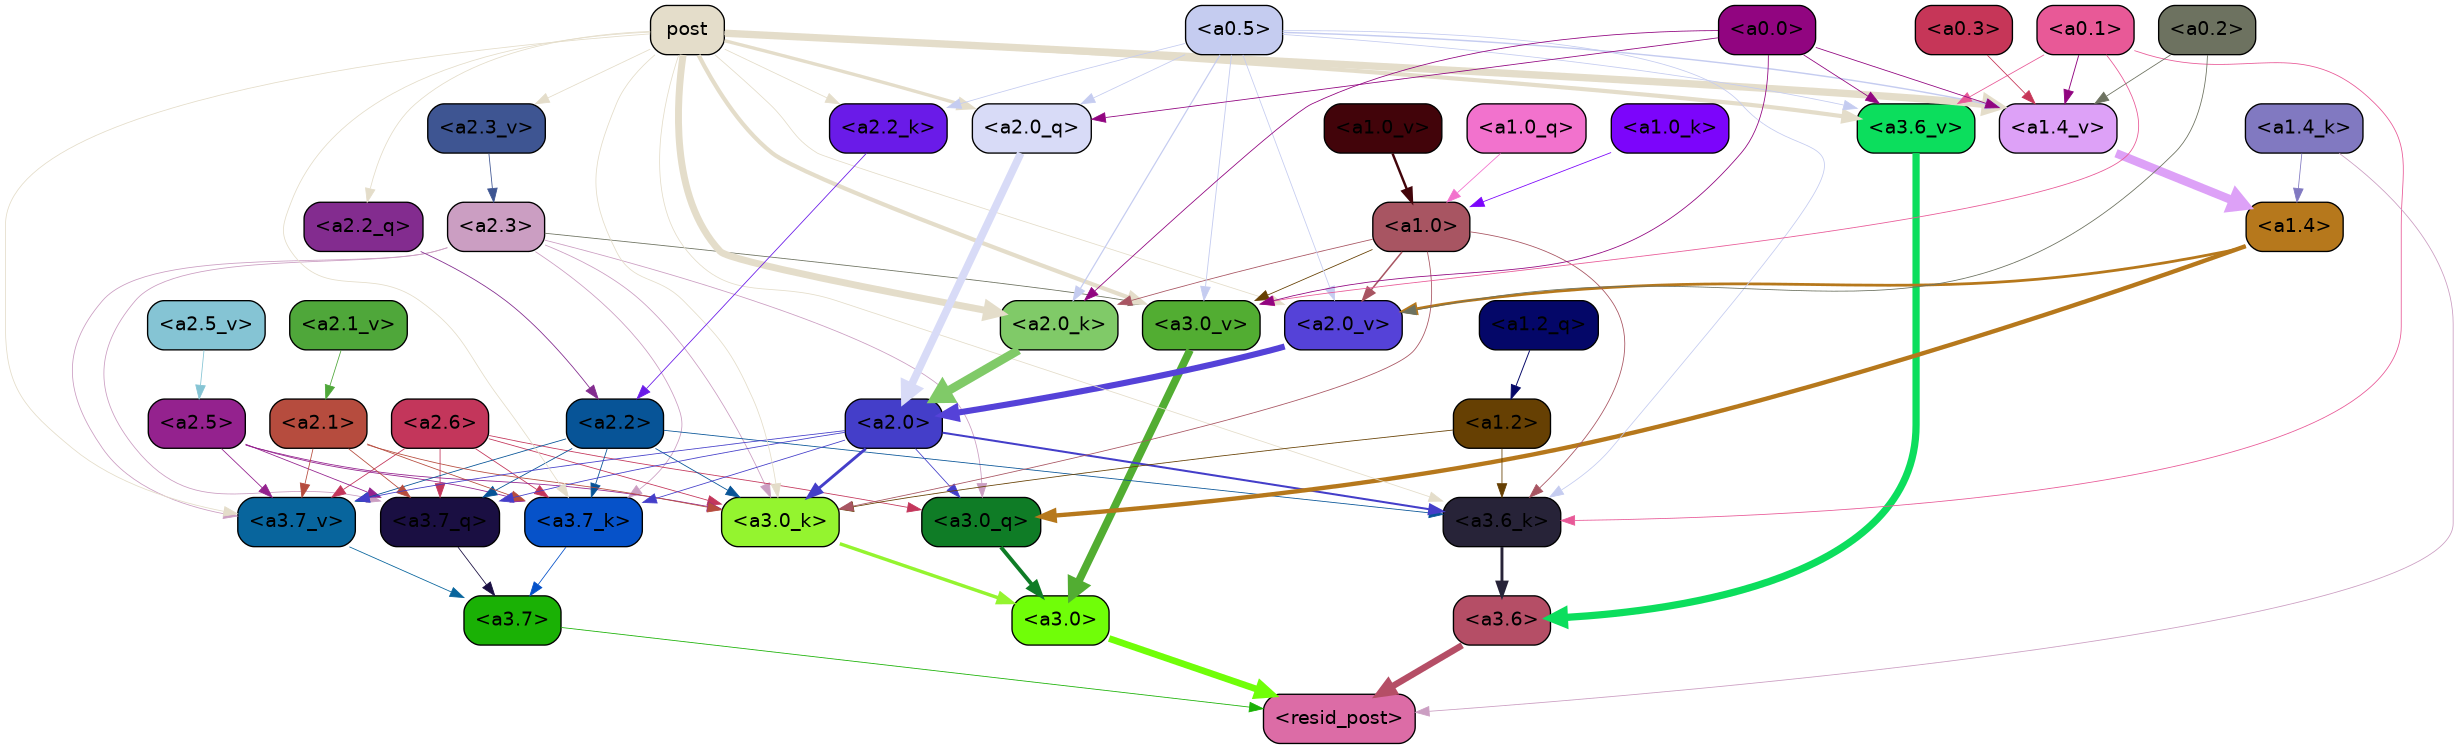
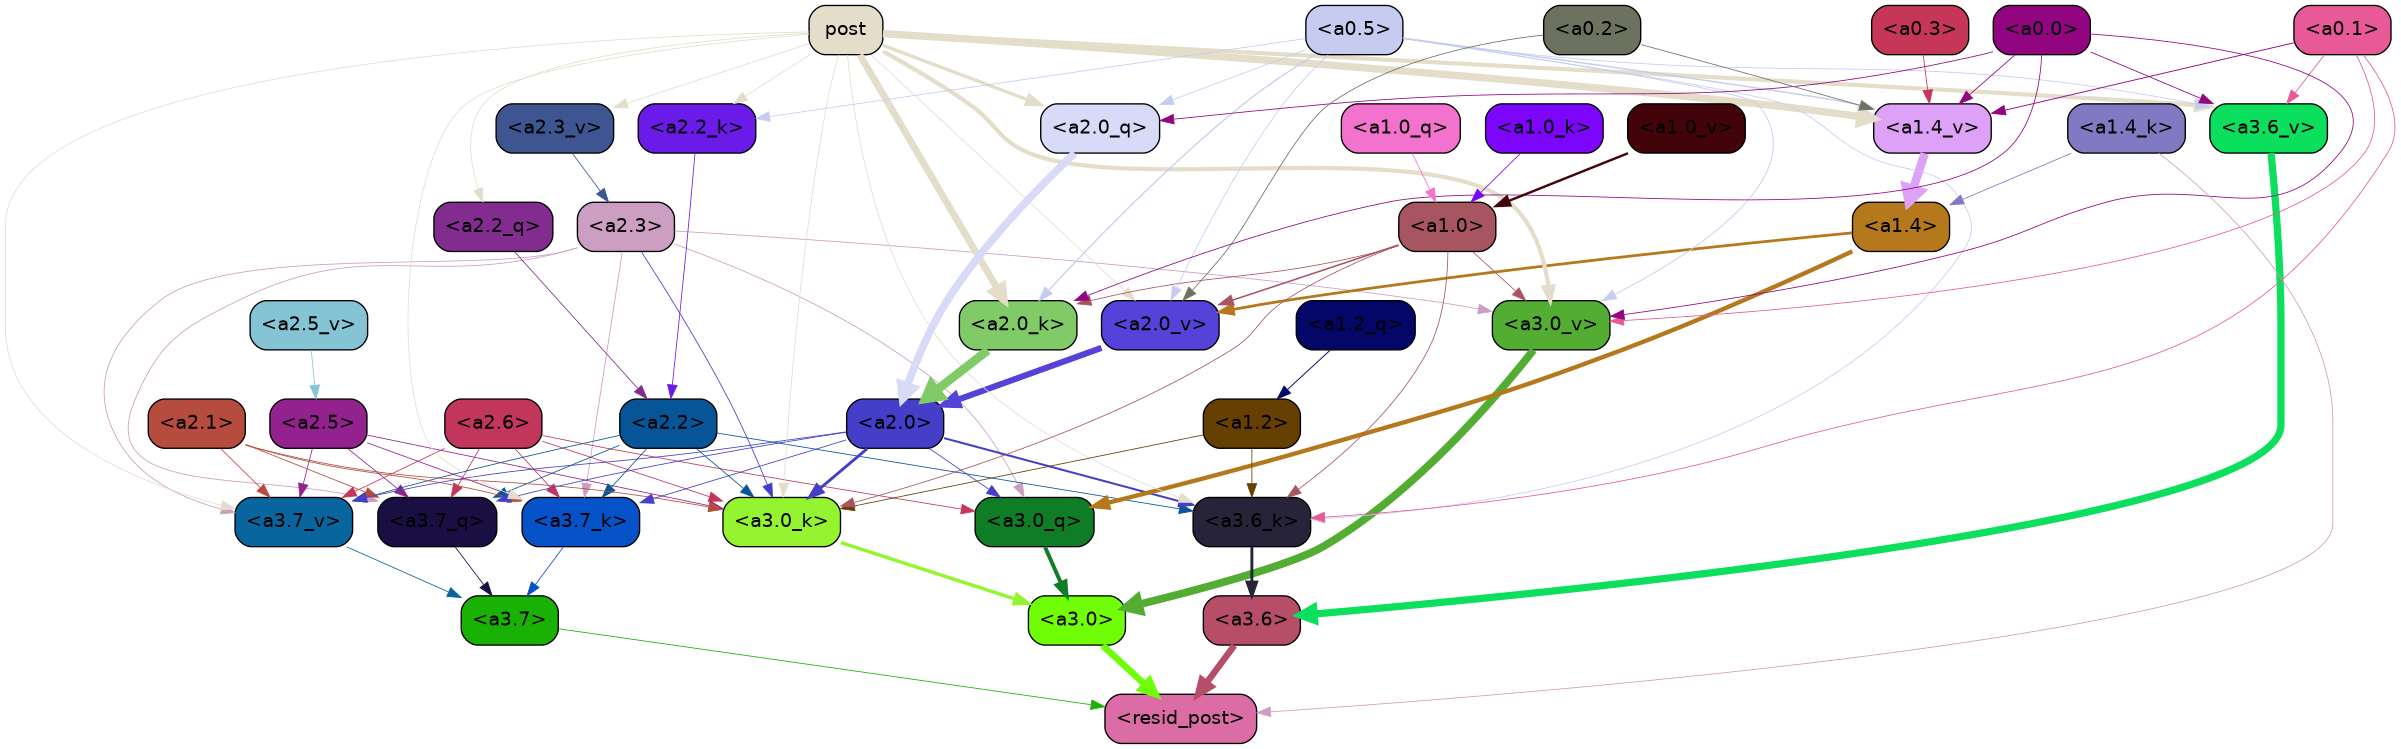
  strict digraph {
    splines=true
    node [color=black fontname=Helvetica shape=box style="filled, rounded"]
    edge [color="#e4ddca" penwidth=0.6]
    "<a3.7>" [fillcolor="#1ab105"]
    "<resid_post>" [fillcolor="#dc6ca6"]
    "<a3.6>" [fillcolor="#b54e66"]
    "<a3.0>" [fillcolor="#70fe08"]
    "<a2.3>" [fillcolor="#cb9ec2"]
    "<a3.7_q>" [fillcolor="#1a0f42"]
    "<a3.0_q>" [fillcolor="#0f7c26"]
    "<a3.7_k>" [fillcolor="#0652c9"]
    "<a3.0_k>" [fillcolor="#94f42f"]
    "<a3.7_v>" [fillcolor="#08659d"]
    "<a3.0_v>" [fillcolor="#52ad32"]
    "<a3.6_k>" [fillcolor="#272338"]
    "<a3.6_v>" [fillcolor="#0cde5d"]
    "<a2.6>" [fillcolor="#c3365b"]
    "<a2.5>" [fillcolor="#94228e"]
    "<a2.2>" [fillcolor="#075497"]
    "<a2.1>" [fillcolor="#b64c3e"]
    "<a2.0>" [fillcolor="#443ec9"]
    "<a1.4>" [fillcolor="#b6781c"]
    "<a2.0_v>" [fillcolor="#5542d8"]
    n21 [fillcolor="#e4ddca" label=post]
    "<a2.2_q>" [fillcolor="#832c8f"]
    "<a2.0_q>" [fillcolor="#d8dbf7"]
    "<a2.2_k>" [fillcolor="#6a1be8"]
    "<a2.0_k>" [fillcolor="#80ca68"]
    "<a2.3_v>" [fillcolor="#3e5592"]
    "<a1.4_v>" [fillcolor="#dda1f7"]
    "<a1.2>" [fillcolor="#664003"]
    "<a1.0>" [fillcolor="#a85562"]
    "<a0.5>" [fillcolor="#c5ccf0"]
    "<a0.1>" [fillcolor="#e85997"]
    "<a0.0>" [fillcolor="#910580"]
    "<a2.5_v>" [fillcolor="#85c4d4"]
-   "<a2.1_v>" [fillcolor="#4fa73a"]
    "<a0.2>" [fillcolor="#6d7260"]
    "<a1.2_q>" [fillcolor="#040768"]
    "<a1.0_q>" [fillcolor="#f272cd"]
    "<a1.4_k>" [fillcolor="#8179c1"]
    "<a1.0_k>" [fillcolor="#7c05fb"]
    "<a1.0_v>" [fillcolor="#42040a"]
    "<a0.3>" [fillcolor="#c63658"]
    "<a3.7>" -> "<resid_post>" [color="#1ab105"]
    "<a3.6>" -> "<resid_post>" [color="#b54e66" penwidth=4.7534414529800415]
    "<a3.0>" -> "<resid_post>" [color="#70fe08" penwidth=4.898576855659485]
    "<a2.3>" -> "<a3.7_q>" [color="#cb9ec2"]
    "<a2.3>" -> "<a3.0_q>" [color="#cb9ec2"]
    "<a2.3>" -> "<a3.7_k>" [color="#cb9ec2"]
-   "<a2.3>" -> "<a3.0_k>" [color="#cb9ec2"]
+   "<a2.3>" -> "<a3.0_k>" [color="#443ec9"]
    "<a2.3>" -> "<a3.7_v>" [color="#cb9ec2"]
-   "<a2.3>" -> "<a3.0_v>" [color="#6d7260"]
+   "<a2.3>" -> "<a3.0_v>" [color="#cb9ec2"]
    "<a3.7_q>" -> "<a3.7>" [color="#1a0f42"]
    "<a3.0_q>" -> "<a3.0>" [color="#0f7c26" penwidth=2.870753765106201]
    "<a3.7_k>" -> "<a3.7>" [color="#0652c9"]
    "<a3.0_k>" -> "<a3.0>" [color="#94f42f" penwidth=2.520303964614868]
    "<a3.7_v>" -> "<a3.7>" [color="#08659d"]
    "<a3.0_v>" -> "<a3.0>" [color="#52ad32" penwidth=5.680712580680847]
    "<a3.6_k>" -> "<a3.6>" [color="#272338" penwidth=2.13908451795578]
    "<a3.6_v>" -> "<a3.6>" [color="#0cde5d" penwidth=5.297133803367615]
    "<a2.6>" -> "<a3.7_q>" [color="#c3365b"]
    "<a2.6>" -> "<a3.0_q>" [color="#c3365b"]
    "<a2.6>" -> "<a3.7_k>" [color="#c3365b"]
    "<a2.6>" -> "<a3.0_k>" [color="#c3365b"]
    "<a2.6>" -> "<a3.7_v>" [color="#c3365b"]
    "<a2.5>" -> "<a3.7_q>" [color="#94228e"]
    "<a2.5>" -> "<a3.7_k>" [color="#94228e"]
    "<a2.5>" -> "<a3.0_k>" [color="#94228e"]
    "<a2.5>" -> "<a3.7_v>" [color="#94228e"]
    "<a2.2>" -> "<a3.7_q>" [color="#075497"]
    "<a2.2>" -> "<a3.7_k>" [color="#075497"]
    "<a2.2>" -> "<a3.0_k>" [color="#075497"]
    "<a2.2>" -> "<a3.7_v>" [color="#075497"]
    "<a2.2>" -> "<a3.6_k>" [color="#075497"]
    "<a2.1>" -> "<a3.7_q>" [color="#b64c3e"]
    "<a2.1>" -> "<a3.7_k>" [color="#b64c3e"]
    "<a2.1>" -> "<a3.0_k>" [color="#b64c3e"]
    "<a2.1>" -> "<a3.7_v>" [color="#b64c3e"]
    "<a2.0>" -> "<a3.7_q>" [color="#443ec9"]
    "<a2.0>" -> "<a3.0_q>" [color="#443ec9"]
    "<a2.0>" -> "<a3.7_k>" [color="#443ec9"]
    "<a2.0>" -> "<a3.0_k>" [color="#443ec9" penwidth=2.142689883708954]
    "<a2.0>" -> "<a3.7_v>" [color="#443ec9"]
    "<a2.0>" -> "<a3.6_k>" [color="#443ec9" penwidth=1.4855384826660156]
    "<a1.4>" -> "<a3.0_q>" [color="#b6781c" penwidth=3.192750334739685]
    "<a1.4>" -> "<a2.0_v>" [color="#b6781c" penwidth=2.0349366441369057]
    "<a2.0_v>" -> "<a2.0>" [color="#5542d8" penwidth=4.48047137260437]
    n21 -> "<a3.7_k>"
    n21 -> "<a3.0_k>" [penwidth=0.6015868484973907]
    n21 -> "<a3.7_v>"
    n21 -> "<a3.0_v>" [penwidth=3.0891895294189453]
    n21 -> "<a3.6_k>"
    n21 -> "<a3.6_v>" [penwidth=3.067279100418091]
    n21 -> "<a2.0_v>"
    n21 -> "<a2.2_q>"
    n21 -> "<a2.0_q>" [penwidth=2.482962191104889]
    n21 -> "<a2.2_k>"
    n21 -> "<a2.0_k>" [penwidth=5.09069561958313]
    n21 -> "<a2.3_v>"
    n21 -> "<a1.4_v>" [penwidth=5.391523122787476]
    "<a2.2_q>" -> "<a2.2>" [color="#832c8f"]
    "<a2.0_q>" -> "<a2.0>" [color="#d8dbf7" penwidth=5.653985500335693]
    "<a2.2_k>" -> "<a2.2>" [color="#6a1be8"]
    "<a2.0_k>" -> "<a2.0>" [color="#80ca68" penwidth=6.397904872894287]
    "<a2.3_v>" -> "<a2.3>" [color="#3e5592"]
    "<a1.4_v>" -> "<a1.4>" [color="#dda1f7" penwidth=6.273579955101013]
    "<a1.2>" -> "<a3.0_k>" [color="#664003"]
    "<a1.2>" -> "<a3.6_k>" [color="#664003"]
    "<a1.0>" -> "<a3.0_k>" [color="#a85562"]
-   "<a1.0>" -> "<a3.0_v>" [color="#664003"]
+   "<a1.0>" -> "<a3.0_v>" [color="#a85562"]
    "<a1.0>" -> "<a3.6_k>" [color="#a85562"]
    "<a1.0>" -> "<a2.0_v>" [color="#a85562" penwidth=1.1342760920524597]
    "<a1.0>" -> "<a2.0_k>" [color="#a85562"]
    "<a0.5>" -> "<a3.0_v>" [color="#c5ccf0" penwidth=0.6549575447570533]
    "<a0.5>" -> "<a3.6_k>" [color="#c5ccf0"]
    "<a0.5>" -> "<a3.6_v>" [color="#c5ccf0"]
    "<a0.5>" -> "<a2.0_v>" [color="#c5ccf0"]
    "<a0.5>" -> "<a2.0_q>" [color="#c5ccf0"]
    "<a0.5>" -> "<a2.2_k>" [color="#c5ccf0"]
    "<a0.5>" -> "<a2.0_k>" [color="#c5ccf0" penwidth=0.8980485796928406]
    "<a0.5>" -> "<a1.4_v>" [color="#c5ccf0" penwidth=1.060444712638855]
    "<a0.1>" -> "<a3.0_v>" [color="#e85997"]
    "<a0.1>" -> "<a3.6_k>" [color="#e85997"]
    "<a0.1>" -> "<a3.6_v>" [color="#e85997"]
    "<a0.1>" -> "<a1.4_v>" [color="#910580" penwidth=0.6688870191574097]
    "<a0.0>" -> "<a3.0_v>" [color="#910580"]
    "<a0.0>" -> "<a3.6_v>" [color="#910580"]
    "<a0.0>" -> "<a2.0_q>" [color="#910580"]
    "<a0.0>" -> "<a2.0_k>" [color="#910580"]
    "<a0.0>" -> "<a1.4_v>" [color="#910580"]
    "<a2.5_v>" -> "<a2.5>" [color="#85c4d4"]
-   "<a2.1_v>" -> "<a2.1>" [color="#4fa73a"]
    "<a0.2>" -> "<a2.0_v>" [color="#6d7260"]
    "<a0.2>" -> "<a1.4_v>" [color="#6d7260"]
    "<a1.2_q>" -> "<a1.2>" [color="#040768" penwidth=0.702675461769104]
    "<a1.0_q>" -> "<a1.0>" [color="#f272cd"]
    "<a1.4_k>" -> "<resid_post>" [color="#cb9ec2"]
    "<a1.4_k>" -> "<a1.4>" [color="#8179c1"]
    "<a1.0_k>" -> "<a1.0>" [color="#7c05fb"]
    "<a1.0_v>" -> "<a1.0>" [color="#42040a" penwidth=1.7821020036935806]
    "<a0.3>" -> "<a1.4_v>" [color="#c63658"]
  }
